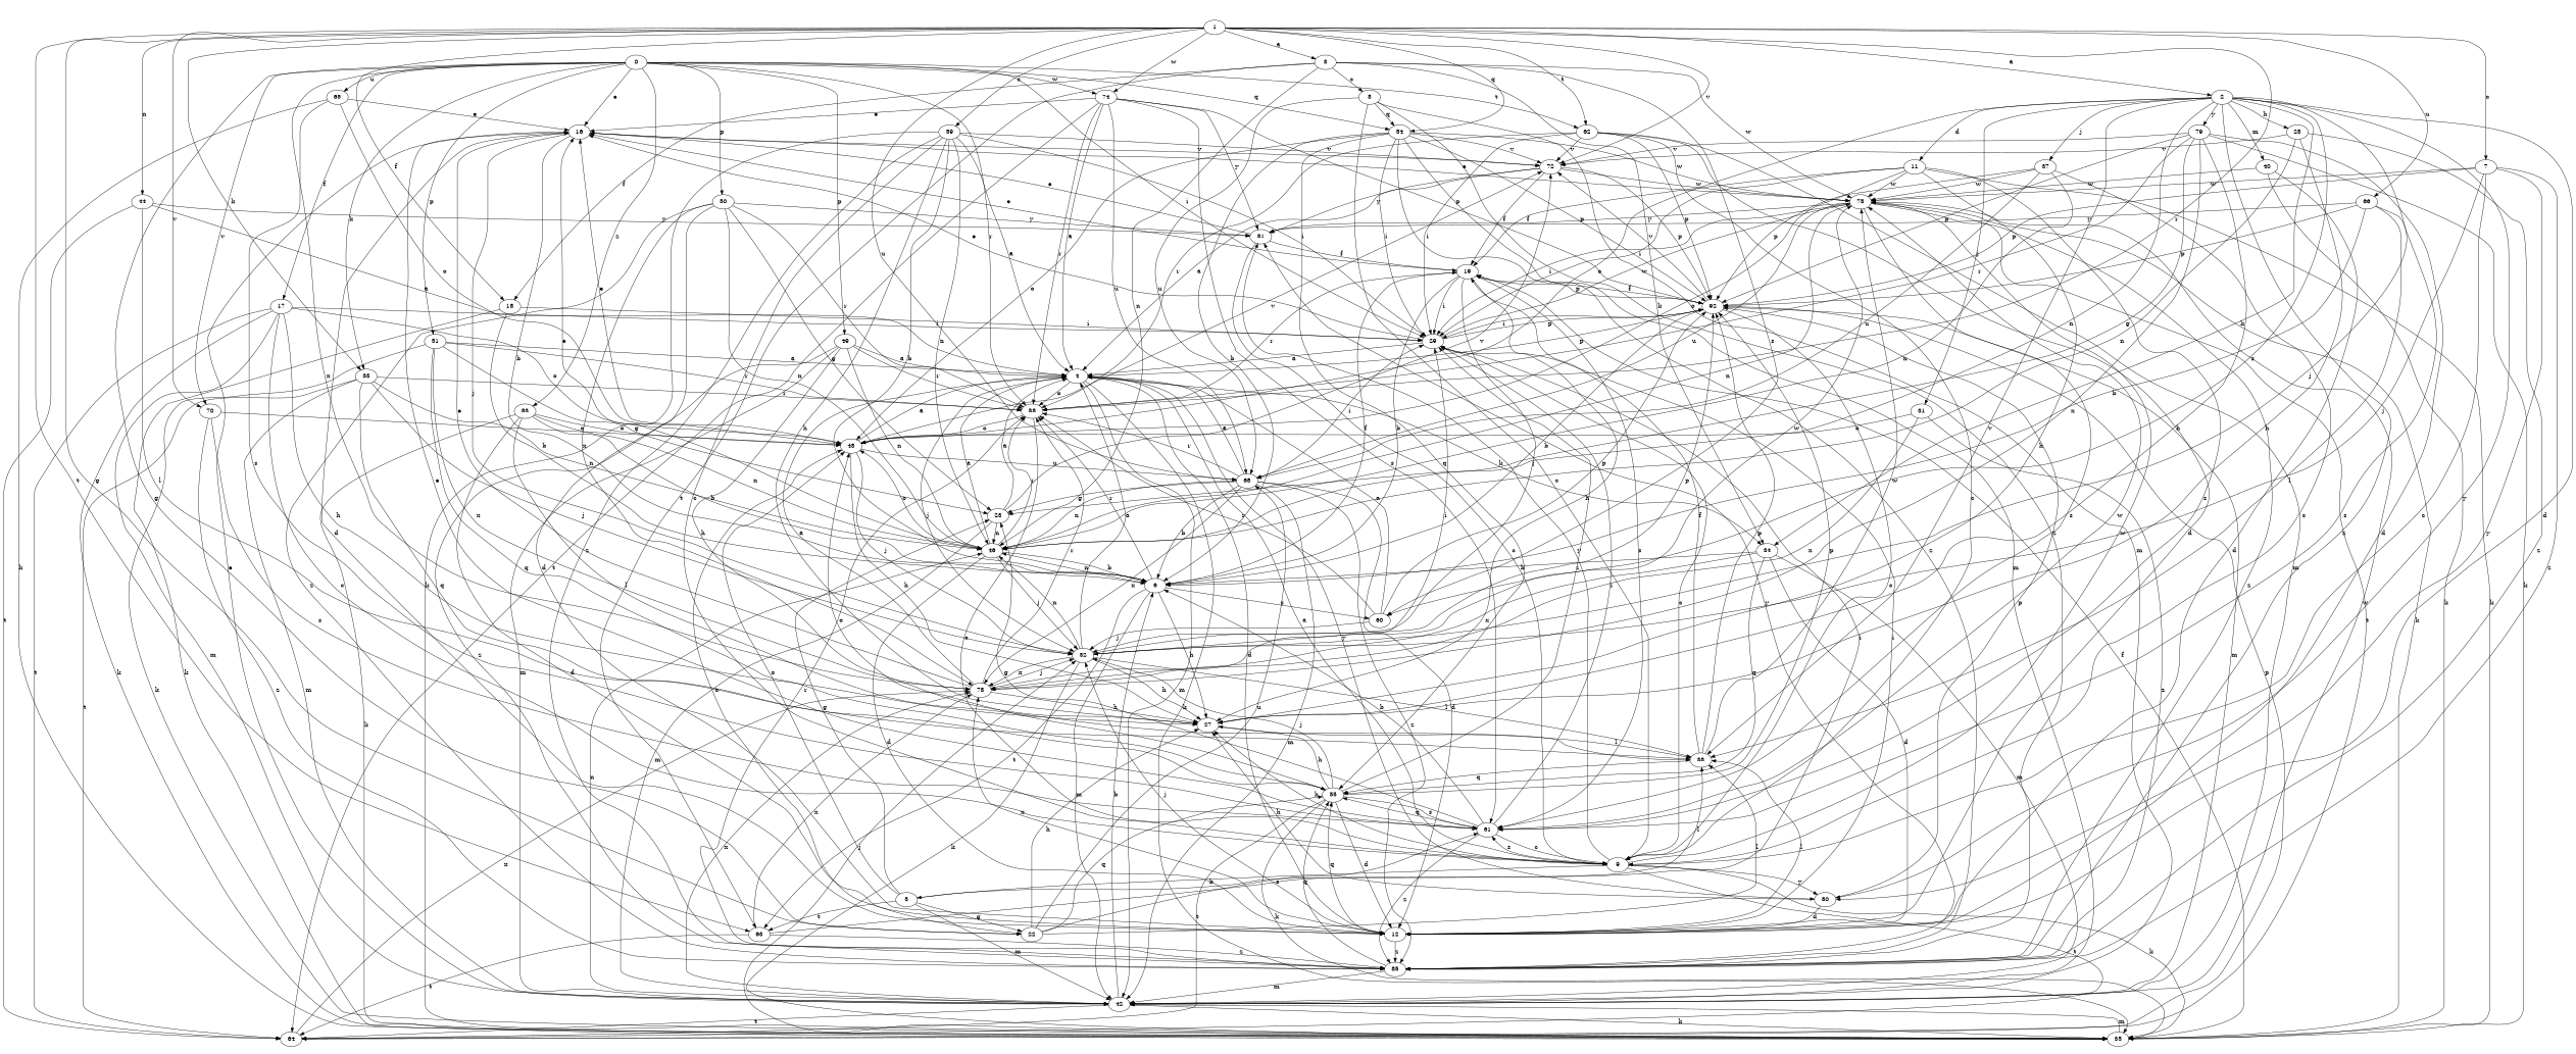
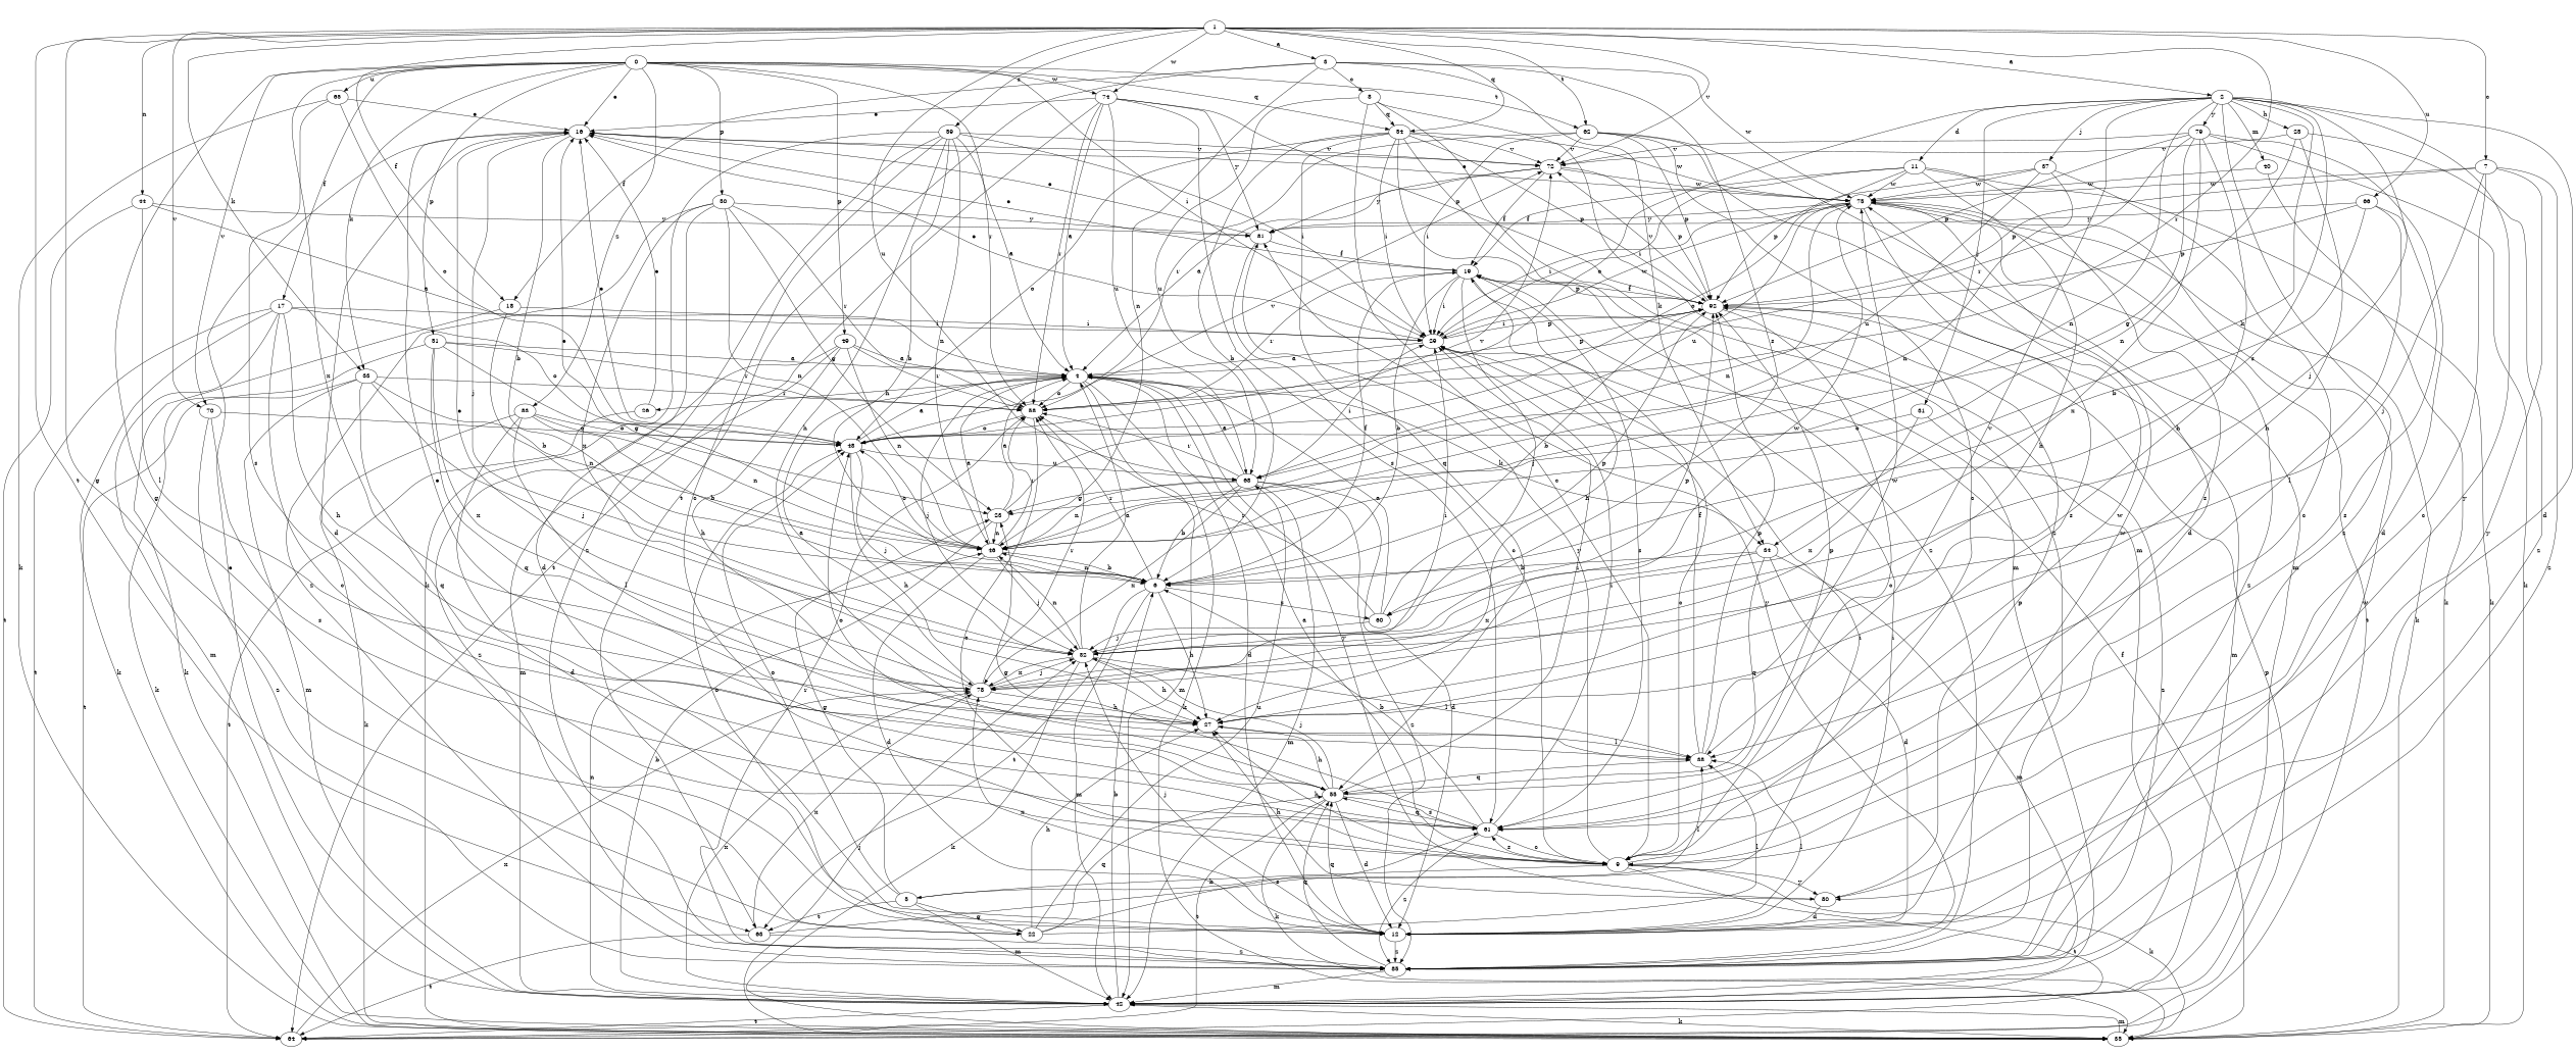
  strict digraph {
    0
    16
    17
    22
    29
    33
    49
    50
    51
    54
    58
    62
    65
    70
    74
    78
    83
    72
    12
    32
    6
    48
    35
    42
    27
    9
    64
    68
    38
    61
    55
    75
    4
    n34 [label=92]
    46
    85
    23
    81
    1
    2
    3
    7
    18
    44
    59
    63
    66
    11
    25
    n50 [label=37]
    31
    34
    40
    60
    79
    80
    8
    19
+   26
    5
    0 -> 16 [label=e]
    0 -> 17 [label=f]
    0 -> 22 [label=g]
    0 -> 29 [label=i]
    0 -> 33 [label=k]
    0 -> 49 [label=p]
    0 -> 50 [label=p]
    0 -> 51 [label=p]
    0 -> 54 [label=q]
    0 -> 58 [label=r]
    0 -> 62 [label=t]
    0 -> 65 [label=u]
    0 -> 70 [label=v]
    0 -> 74 [label=w]
    0 -> 78 [label=x]
    0 -> 83 [label=z]
    16 -> 72 [label=v]
    16 -> 12 [label=d]
    16 -> 32 [label=j]
    16 -> 6 [label=b]
    17 -> 29 [label=i]
    17 -> 48 [label=o]
    17 -> 35 [label=k]
    17 -> 42 [label=m]
    17 -> 27 [label=h]
    17 -> 9 [label=c]
    17 -> 64 [label=t]
    22 -> 48 [label=o]
    22 -> 27 [label=h]
    22 -> 68 [label=u]
    22 -> 38 [label=l]
    22 -> 61 [label=s]
    22 -> 55 [label=q]
    29 -> 16 [label=e]
    29 -> 9 [label=c]
    29 -> 75 [label=w]
    29 -> 4 [label=a]
    29 -> n34 [label=p]
    33 -> 58 [label=r]
    33 -> 32 [label=j]
    33 -> 42 [label=m]
    33 -> 64 [label=t]
    33 -> 55 [label=q]
    33 -> 46 [label=n]
    49 -> 58 [label=r]
    49 -> 42 [label=m]
    49 -> 27 [label=h]
    49 -> 4 [label=a]
    49 -> 46 [label=n]
    49 -> 85 [label=z]
    50 -> 58 [label=r]
    50 -> 78 [label=x]
    50 -> 12 [label=d]
    50 -> 46 [label=n]
    50 -> 85 [label=z]
    50 -> 23 [label=g]
    50 -> 81 [label=y]
    51 -> 58 [label=r]
    51 -> 78 [label=x]
    51 -> 35 [label=k]
    51 -> 55 [label=q]
    51 -> 4 [label=a]
    51 -> 23 [label=g]
    54 -> 29 [label=i]
    54 -> 72 [label=v]
    54 -> 6 [label=b]
    54 -> 48 [label=o]
    54 -> 42 [label=m]
    54 -> 55 [label=q]
    54 -> 75 [label=w]
    54 -> n34 [label=p]
    54 -> 85 [label=z]
    58 -> 48 [label=o]
    58 -> 9 [label=c]
    62 -> 29 [label=i]
    62 -> 58 [label=r]
    62 -> 72 [label=v]
    62 -> 12 [label=d]
    62 -> 42 [label=m]
    62 -> 9 [label=c]
    62 -> n34 [label=p]
    65 -> 16 [label=e]
    65 -> 48 [label=o]
    65 -> 35 [label=k]
    65 -> 61 [label=s]
    70 -> 48 [label=o]
    70 -> 61 [label=s]
    70 -> 85 [label=z]
    74 -> 16 [label=e]
    74 -> 58 [label=r]
    74 -> 64 [label=t]
    74 -> 68 [label=u]
    74 -> 61 [label=s]
    74 -> 4 [label=a]
    74 -> n34 [label=p]
    74 -> 81 [label=y]
    78 -> 16 [label=e]
    78 -> 29 [label=i]
    78 -> 58 [label=r]
    78 -> 32 [label=j]
    78 -> 27 [label=h]
    78 -> 4 [label=a]
    83 -> 12 [label=d]
    83 -> 6 [label=b]
    83 -> 48 [label=o]
    83 -> 35 [label=k]
    83 -> 38 [label=l]
    83 -> 46 [label=n]
    72 -> 75 [label=w]
    72 -> 4 [label=a]
    72 -> n34 [label=p]
    72 -> 81 [label=y]
    72 -> 19 [label=f]
    12 -> 29 [label=i]
    12 -> 78 [label=x]
    12 -> 32 [label=j]
    12 -> 38 [label=l]
    12 -> 55 [label=q]
    12 -> 85 [label=z]
    32 -> 78 [label=x]
    32 -> 35 [label=k]
    32 -> 27 [label=h]
    32 -> 38 [label=l]
    32 -> 75 [label=w]
    32 -> 4 [label=a]
    32 -> n34 [label=p]
    32 -> 46 [label=n]
    6 -> 58 [label=r]
    6 -> 42 [label=m]
    6 -> 27 [label=h]
    6 -> 46 [label=n]
    6 -> 63 [label=t]
    6 -> 60 [label=s]
    6 -> 19 [label=f]
    48 -> 16 [label=e]
    48 -> 72 [label=v]
    48 -> 32 [label=j]
    48 -> 27 [label=h]
    48 -> 68 [label=u]
    48 -> 4 [label=a]
    35 -> 32 [label=j]
    35 -> 42 [label=m]
    35 -> 19 [label=f]
    42 -> 16 [label=e]
    42 -> 78 [label=x]
    42 -> 6 [label=b]
    42 -> 35 [label=k]
    42 -> 64 [label=t]
    42 -> 75 [label=w]
    42 -> 46 [label=n]
    27 -> 38 [label=l]
    9 -> 35 [label=k]
    9 -> 27 [label=h]
    9 -> 64 [label=t]
    9 -> 61 [label=s]
    9 -> 75 [label=w]
    9 -> 4 [label=a]
    9 -> 81 [label=y]
    9 -> 80 [label=y]
    9 -> 5 [label=b]
    64 -> 78 [label=x]
    64 -> n34 [label=p]
    68 -> 29 [label=i]
    68 -> 58 [label=r]
    68 -> 78 [label=x]
    68 -> 12 [label=d]
    68 -> 6 [label=b]
    68 -> 42 [label=m]
    68 -> 4 [label=a]
    68 -> 46 [label=n]
    68 -> 85 [label=z]
    68 -> 23 [label=g]
    38 -> 55 [label=q]
    38 -> 75 [label=w]
    38 -> n34 [label=p]
    38 -> 19 [label=f]
    61 -> 16 [label=e]
    61 -> 29 [label=i]
    61 -> 6 [label=b]
    61 -> 9 [label=c]
    61 -> 55 [label=q]
    61 -> 75 [label=w]
    61 -> 85 [label=z]
    61 -> 23 [label=g]
    55 -> 29 [label=i]
    55 -> 12 [label=d]
    55 -> 32 [label=j]
    55 -> 48 [label=o]
    55 -> 35 [label=k]
    55 -> 27 [label=h]
    55 -> 64 [label=t]
    55 -> 61 [label=s]
    55 -> n34 [label=p]
    75 -> 16 [label=e]
    75 -> 29 [label=i]
    75 -> 35 [label=k]
    75 -> 64 [label=t]
    75 -> 68 [label=u]
    75 -> 61 [label=s]
    75 -> 46 [label=n]
    75 -> 85 [label=z]
    75 -> 81 [label=y]
    4 -> 58 [label=o]
    4 -> 12 [label=d]
    4 -> 32 [label=j]
    4 -> 35 [label=k]
    4 -> 42 [label=m]
    4 -> n34 [label=p]
    4 -> 34 [label=k]
    4 -> 80 [label=y]
+   4 -> 26 [label=h]
    n34 -> 29 [label=i]
    n34 -> 72 [label=v]
    n34 -> 6 [label=b]
    n34 -> 42 [label=m]
    n34 -> 9 [label=c]
    n34 -> 19 [label=f]
    46 -> 16 [label=e]
    46 -> 58 [label=r]
    46 -> 12 [label=d]
    46 -> 32 [label=j]
    46 -> 6 [label=b]
    46 -> 48 [label=o]
    46 -> 4 [label=a]
    85 -> 58 [label=r]
    85 -> 42 [label=m]
    85 -> 55 [label=q]
    85 -> 81 [label=y]
    23 -> 72 [label=v]
-   23 -> 42 [label=m]
+   23 -> 42 [label=b]
    23 -> 4 [label=a]
    23 -> 46 [label=n]
    81 -> 16 [label=e]
    81 -> 9 [label=c]
    81 -> 19 [label=f]
    1 -> 22 [label=g]
    1 -> 33 [label=k]
    1 -> 54 [label=q]
    1 -> 58 [label=r]
    1 -> 62 [label=t]
    1 -> 70 [label=v]
    1 -> 74 [label=w]
    1 -> 72 [label=v]
    1 -> 68 [label=u]
    1 -> 2 [label=a]
    1 -> 3 [label=a]
    1 -> 7 [label=c]
    1 -> 18 [label=f]
    1 -> 44 [label=n]
    1 -> 59 [label=s]
    1 -> 63 [label=t]
    1 -> 66 [label=u]
    2 -> 12 [label=d]
    2 -> 32 [label=j]
    2 -> 48 [label=o]
    2 -> 38 [label=v]
    2 -> 46 [label=n]
    2 -> 85 [label=z]
    2 -> 11 [label=d]
    2 -> 25 [label=h]
    2 -> n50 [label=j]
    2 -> 31 [label=j]
    2 -> 34 [label=k]
    2 -> 40 [label=m]
    2 -> 60 [label=s]
    2 -> 79 [label=y]
    2 -> 80 [label=y]
    3 -> 75 [label=w]
    3 -> 46 [label=n]
    3 -> 18 [label=f]
    3 -> 63 [label=t]
    3 -> 34 [label=k]
    3 -> 60 [label=s]
    3 -> 8 [label=c]
    7 -> 32 [label=j]
    7 -> 9 [label=c]
    7 -> 75 [label=w]
    7 -> n34 [label=p]
    7 -> 85 [label=z]
    7 -> 80 [label=y]
    18 -> 29 [label=i]
    18 -> 6 [label=b]
    18 -> 35 [label=k]
    44 -> 64 [label=t]
    44 -> 38 [label=l]
    44 -> 4 [label=a]
    44 -> 81 [label=y]
    59 -> 29 [label=i]
    59 -> 72 [label=v]
    59 -> 6 [label=b]
    59 -> 35 [label=k]
    59 -> 27 [label=h]
    59 -> 9 [label=c]
    59 -> 4 [label=a]
    59 -> 46 [label=n]
    59 -> 85 [label=z]
    63 -> 29 [label=i]
    63 -> 78 [label=x]
    63 -> 64 [label=t]
    63 -> 85 [label=z]
    66 -> 6 [label=b]
    66 -> 38 [label=l]
    66 -> 61 [label=s]
    66 -> n34 [label=p]
    66 -> 81 [label=y]
    11 -> 29 [label=i]
    11 -> 48 [label=o]
    11 -> 35 [label=k]
    11 -> 27 [label=h]
    11 -> 61 [label=s]
    11 -> 75 [label=w]
    11 -> 19 [label=f]
    25 -> 72 [label=v]
    25 -> 27 [label=h]
    25 -> 46 [label=n]
    25 -> 85 [label=z]
    n50 -> 9 [label=c]
    n50 -> 68 [label=u]
    n50 -> 75 [label=w]
    n50 -> n34 [label=p]
    n50 -> 46 [label=n]
    31 -> 78 [label=x]
    31 -> 48 [label=o]
    31 -> 85 [label=z]
    34 -> 78 [label=x]
    34 -> 12 [label=d]
    34 -> 6 [label=b]
    34 -> 42 [label=m]
    34 -> 55 [label=q]
-   40 -> 12 [label=d]
    40 -> 35 [label=k]
    40 -> 75 [label=w]
    60 -> 58 [label=r]
    60 -> 32 [label=j]
    60 -> 4 [label=a]
    60 -> n34 [label=p]
    79 -> 58 [label=r]
    79 -> 78 [label=x]
    79 -> 72 [label=v]
    79 -> 12 [label=d]
    79 -> 35 [label=k]
    79 -> 27 [label=h]
    79 -> n34 [label=p]
    79 -> 23 [label=g]
    80 -> 12 [label=d]
    80 -> 27 [label=h]
    80 -> n34 [label=p]
    8 -> 54 [label=q]
    8 -> 42 [label=m]
    8 -> 9 [label=c]
    8 -> 68 [label=u]
    8 -> 85 [label=z]
    19 -> 16 [label=e]
    19 -> 29 [label=i]
    19 -> 58 [label=r]
    19 -> 32 [label=j]
    19 -> 6 [label=b]
    19 -> 27 [label=h]
    19 -> 61 [label=s]
    19 -> n34 [label=p]
+   26 -> 16 [label=e]
+   26 -> 64 [label=t]
    5 -> 22 [label=g]
    5 -> 48 [label=o]
    5 -> 42 [label=m]
    5 -> 38 [label=l]
    5 -> 23 [label=g]
    5 -> 63 [label=t]
  }
